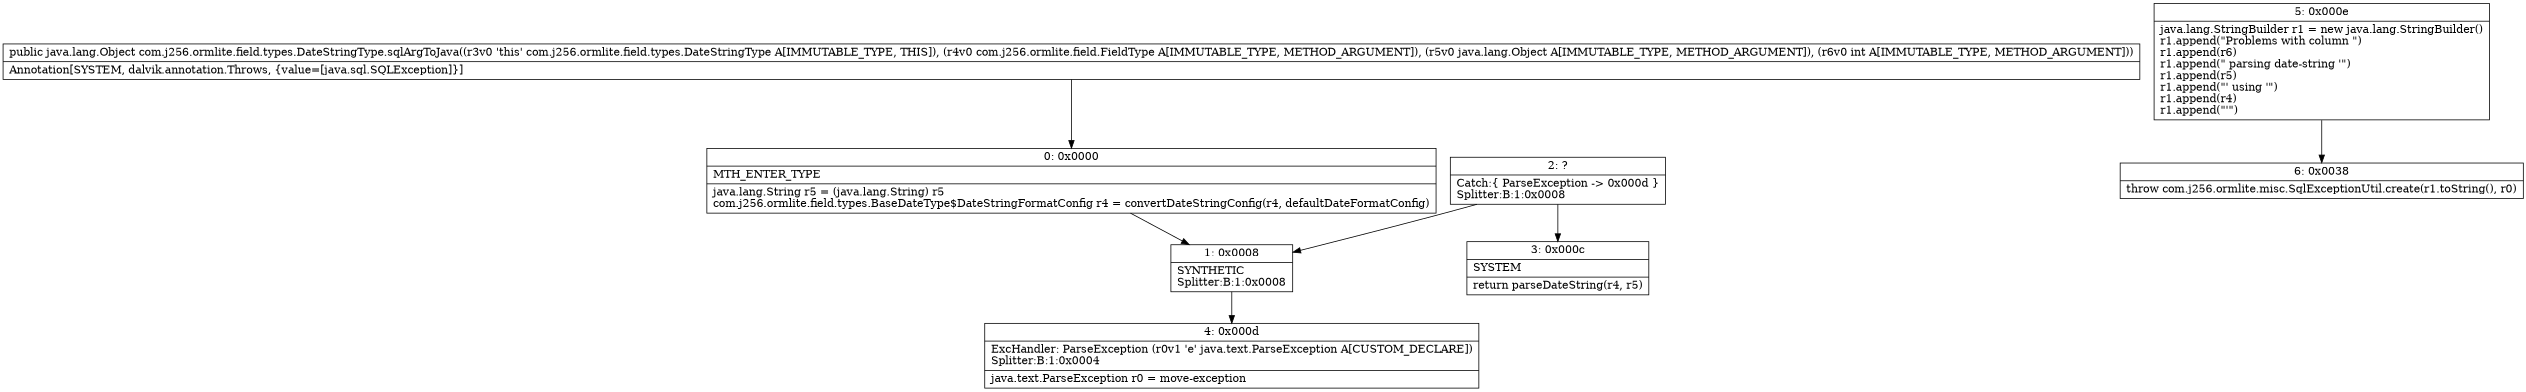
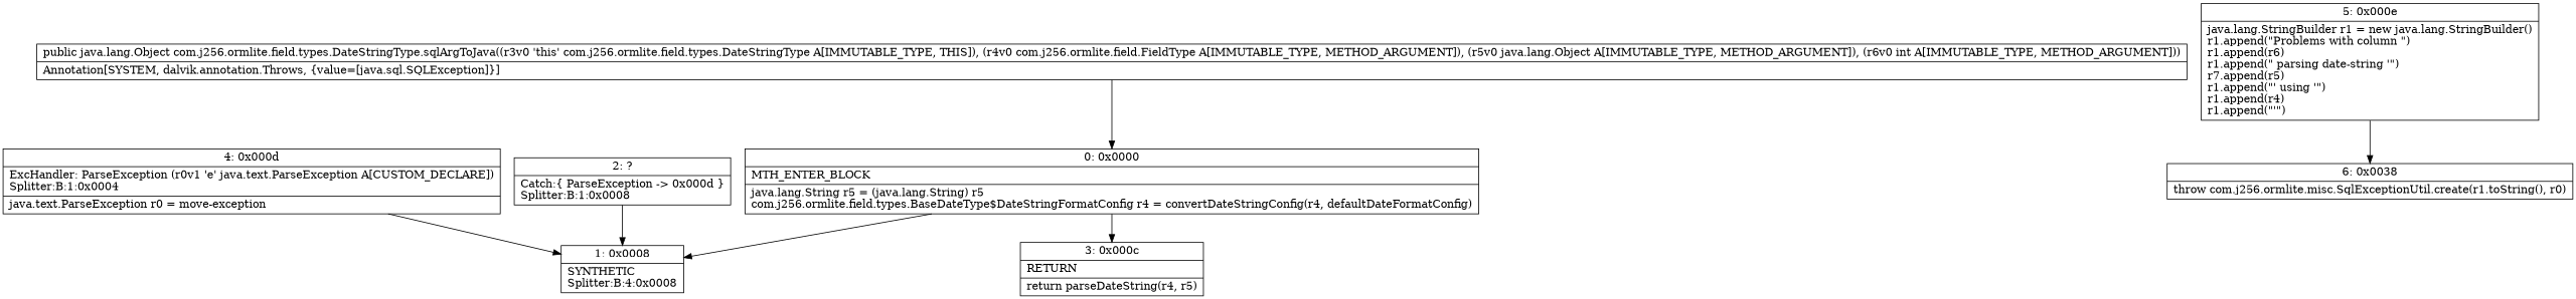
  digraph {
    node [shape=record]
-   n1 [label="{0\:\ 0x0000|MTH_ENTER_TYPE\l|java.lang.String r5 = (java.lang.String) r5\lcom.j256.ormlite.field.types.BaseDateType$DateStringFormatConfig r4 = convertDateStringConfig(r4, defaultDateFormatConfig)\l}"]
-   n2 [label="{1\:\ 0x0008|SYNTHETIC\lSplitter:B:1:0x0008\l}"]
+   n1 [label="{0\:\ 0x0000|MTH_ENTER_BLOCK\l|java.lang.String r5 = (java.lang.String) r5\lcom.j256.ormlite.field.types.BaseDateType$DateStringFormatConfig r4 = convertDateStringConfig(r4, defaultDateFormatConfig)\l}"]
+   n2 [label="{1\:\ 0x0008|SYNTHETIC\lSplitter:B:4:0x0008\l}"]
    n3 [label="{4\:\ 0x000d|ExcHandler: ParseException (r0v1 'e' java.text.ParseException A[CUSTOM_DECLARE])\lSplitter:B:1:0x0004\l|java.text.ParseException r0 = move\-exception\l}"]
    n4 [label="{2\:\ ?|Catch:\{ ParseException \-\> 0x000d \}\lSplitter:B:1:0x0008\l}"]
-   n5 [label="{3\:\ 0x000c|SYSTEM\l|return parseDateString(r4, r5)\l}"]
-   n6 [label="{5\:\ 0x000e|java.lang.StringBuilder r1 = new java.lang.StringBuilder()\lr1.append(\"Problems with column \")\lr1.append(r6)\lr1.append(\" parsing date\-string '\")\lr1.append(r5)\lr1.append(\"' using '\")\lr1.append(r4)\lr1.append(\"'\")\l}"]
+   n5 [label="{3\:\ 0x000c|RETURN\l|return parseDateString(r4, r5)\l}"]
+   n6 [label="{5\:\ 0x000e|java.lang.StringBuilder r1 = new java.lang.StringBuilder()\lr1.append(\"Problems with column \")\lr1.append(r6)\lr1.append(\" parsing date\-string '\")\lr7.append(r5)\lr1.append(\"' using '\")\lr1.append(r4)\lr1.append(\"'\")\l}"]
    n7 [label="{6\:\ 0x0038|throw com.j256.ormlite.misc.SqlExceptionUtil.create(r1.toString(), r0)\l}"]
    n8 [label="{public java.lang.Object com.j256.ormlite.field.types.DateStringType.sqlArgToJava((r3v0 'this' com.j256.ormlite.field.types.DateStringType A[IMMUTABLE_TYPE, THIS]), (r4v0 com.j256.ormlite.field.FieldType A[IMMUTABLE_TYPE, METHOD_ARGUMENT]), (r5v0 java.lang.Object A[IMMUTABLE_TYPE, METHOD_ARGUMENT]), (r6v0 int A[IMMUTABLE_TYPE, METHOD_ARGUMENT]))  | Annotation[SYSTEM, dalvik.annotation.Throws, \{value=[java.sql.SQLException]\}]\l}"]
    n1 -> n2
-   n2 -> n3
+   n3 -> n2
    n4 -> n2
-   n4 -> n5
+   n1 -> n5
    n6 -> n7
    n8 -> n1
  }
